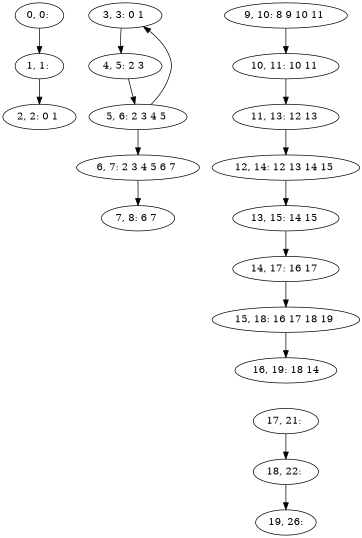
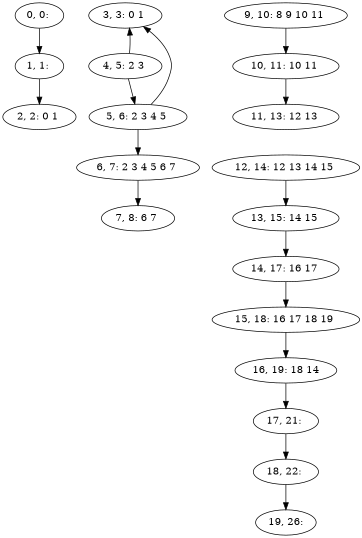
  digraph {
    n1 [label="0, 0: "]
    n2 [label="1, 1: "]
    n3 [label="2, 2: 0 1 "]
    n4 [label="3, 3: 0 1 "]
    n5 [label="4, 5: 2 3 "]
    n6 [label="5, 6: 2 3 4 5 "]
    n7 [label="6, 7: 2 3 4 5 6 7 "]
    n8 [label="7, 8: 6 7 "]
    n9 [label="9, 10: 8 9 10 11 "]
    n10 [label="10, 11: 10 11 "]
    n11 [label="11, 13: 12 13 "]
    n12 [label="12, 14: 12 13 14 15 "]
    n13 [label="13, 15: 14 15 "]
    n14 [label="14, 17: 16 17 "]
    n15 [label="15, 18: 16 17 18 19 "]
    n16 [label="16, 19: 18 14"]
    n17 [label="17, 21: "]
    n18 [label="18, 22: "]
    n19 [label="19, 26:"]
    n1 -> n2
    n2 -> n3
-   n4 -> n5
+   n5 -> n4
    n5 -> n6
    n6 -> n4
    n6 -> n7
    n7 -> n8
    n9 -> n10
    n10 -> n11
-   n11 -> n12
    n12 -> n13
    n13 -> n14
    n14 -> n15
    n15 -> n16
+   n16 -> n17
    n17 -> n18
    n18 -> n19
  }
